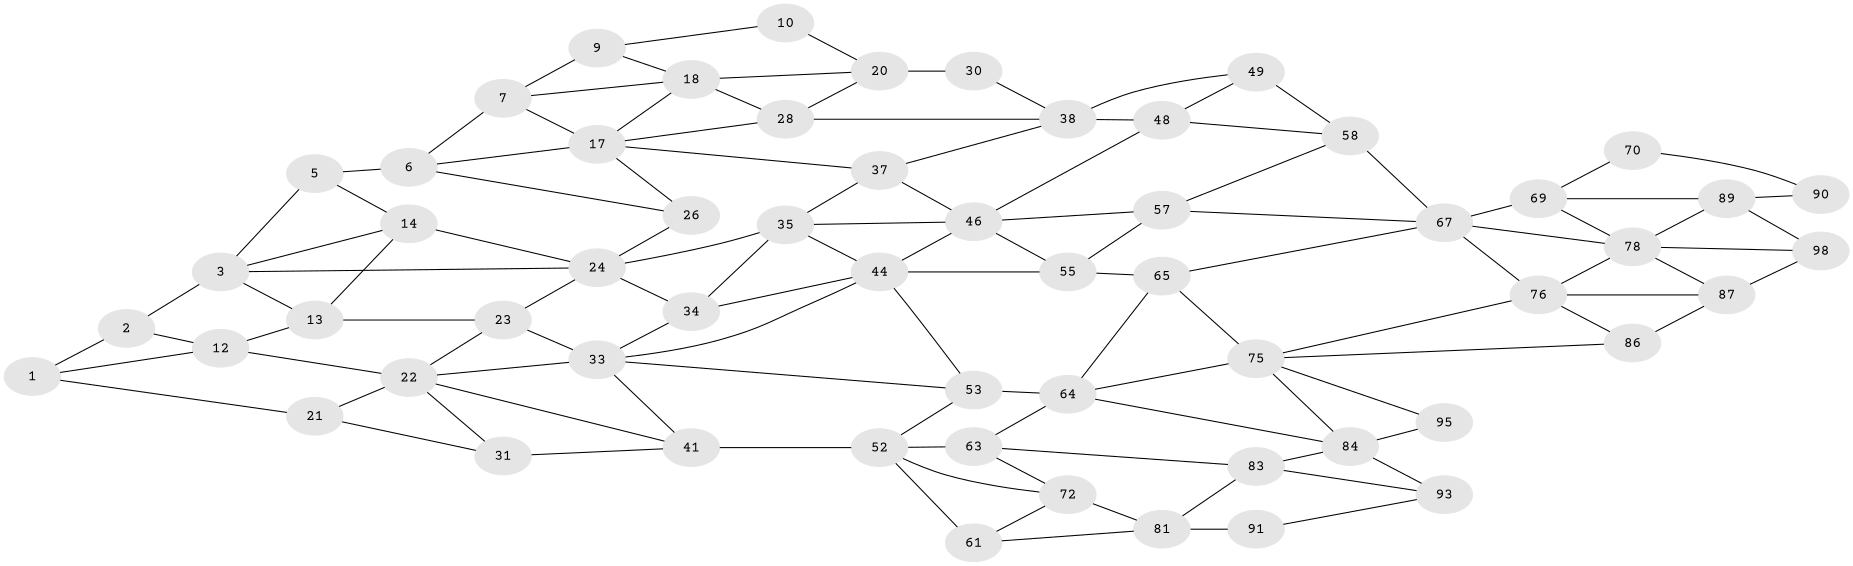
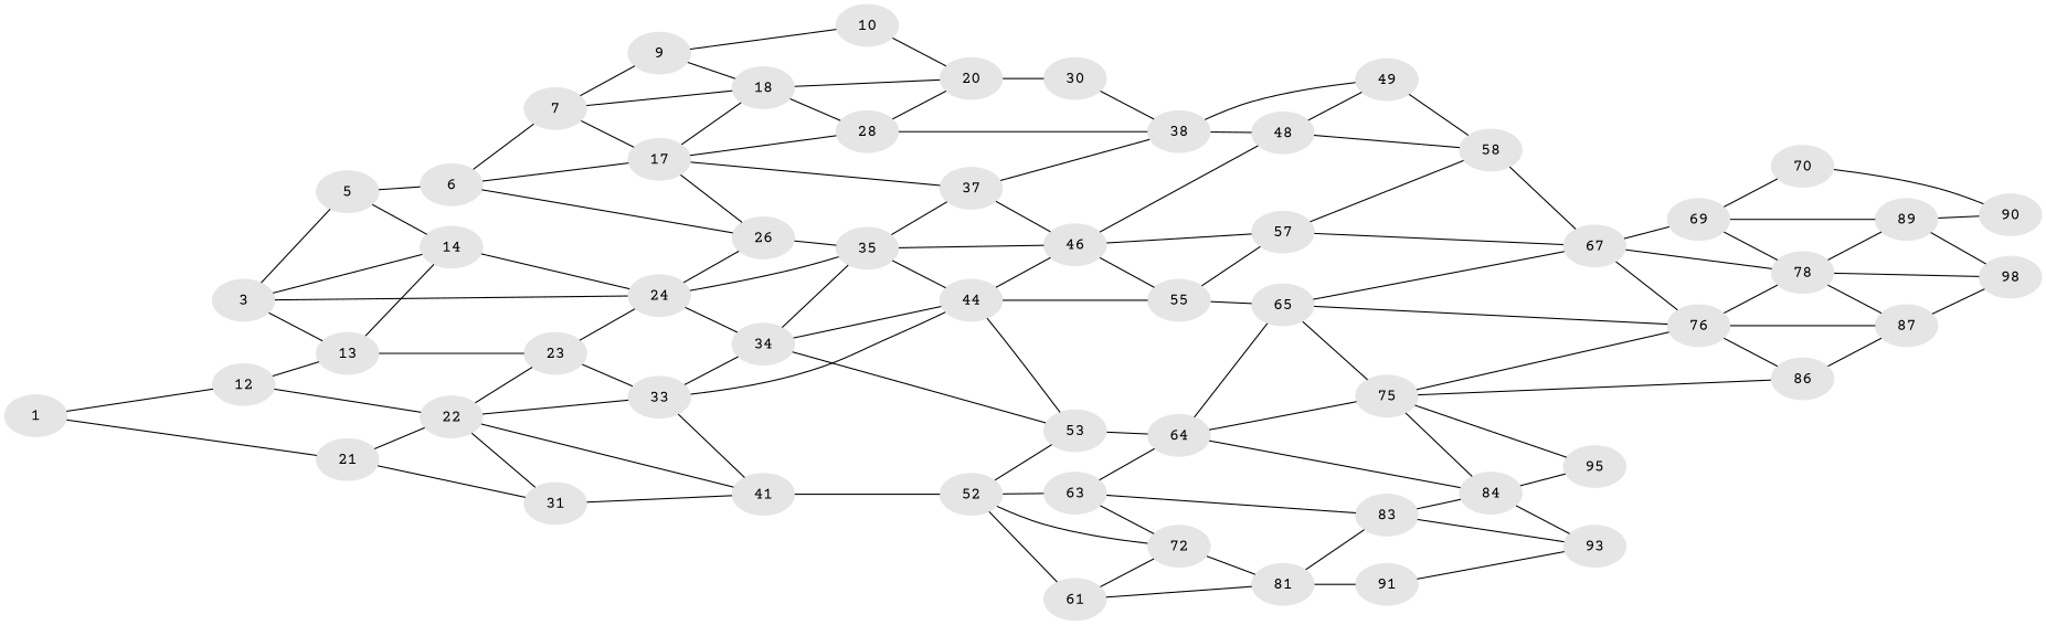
  graph {
    fontname="Courier Prime"
    rankdir=LR
    node [color=gray90 fontname="Courier Prime" style=filled]
    edge [fontname="Courier Prime"]
    1 [super="+11"]
-   2
    12
    21
    3 [super="+4"]
    13
    22 [super="+32"]
    31
    5 [super="+15"]
    14
    24 [super="+25"]
    6 [super="+16"]
    23
    7 [super="+8"]
    17 [super="+27"]
    26
    34
    35 [super="+36"]
    9
    18 [super="+19"]
    28 [super="+29"]
    37
    10
    20
    30 [super="+40"]
    33 [super="+43"]
    41 [super="+42"]
    38 [super="+39"]
    46 [super="+47"]
    44 [super="+45"]
    53 [super="+54"]
    52 [super="+62"]
    48
    49 [super="+59"]
    55 [super="+56"]
    64 [super="+74"]
    57
    58
    61 [super="+71"]
    63 [super="+73"]
    72
    65 [super="+66"]
    67 [super="+68"]
    69 [super="+79"]
    70 [super="+80"]
    78 [super="+88"]
    89 [super="+99"]
    90 [super="+100"]
    81 [super="+82"]
    83
    75 [super="+85"]
    84 [super="+94"]
    76 [super="+77"]
    91 [super="+92"]
    93
    86
    95
    87 [super="+97"]
    98
-   1 -- 2
    1 -- 12
    1 -- 21
-   2 -- 12
-   2 -- 3
    12 -- 13
    12 -- 22
    21 -- 22
    21 -- 31
    3 -- 13
    3 -- 5
    3 -- 14
    3 -- 24
    13 -- 14
    13 -- 23
    22 -- 31
    22 -- 23
    22 -- 33
    22 -- 41
    31 -- 41
    5 -- 14
    5 -- 6 [weight=2]
    14 -- 24
    24 -- 26
    24 -- 34
    24 -- 35
    6 -- 7
    6 -- 17
    6 -- 26
    23 -- 24
    23 -- 33
    7 -- 17
    7 -- 9
    7 -- 18
    17 -- 26
    17 -- 18
    17 -- 28
    17 -- 37
+   26 -- 35
    34 -- 35
    34 -- 44
    35 -- 37
    35 -- 46
    35 -- 44
    9 -- 18
    9 -- 10
    18 -- 28 [weight=2]
    18 -- 20
    28 -- 20
    28 -- 38 [weight=2]
    37 -- 38
    37 -- 46
    10 -- 20
    20 -- 30
    30 -- 38
    33 -- 34
    33 -- 41
    33 -- 44
-   33 -- 53
+   34 -- 53
    41 -- 52
    38 -- 48
    38 -- 49
    46 -- 48
    46 -- 55
    46 -- 57
    44 -- 46
    44 -- 53
    44 -- 55
    53 -- 64
    52 -- 53
    52 -- 61
    52 -- 63
    52 -- 72
    48 -- 49
    48 -- 58
    49 -- 58
    55 -- 57
    55 -- 65 [weight=2]
    64 -- 65
    64 -- 75
    64 -- 84
    57 -- 58
    57 -- 67
    58 -- 67
    61 -- 72
    61 -- 81
    63 -- 64 [weight=2]
    63 -- 72
    63 -- 83
    72 -- 81
    65 -- 67
    65 -- 75
+   65 -- 76
    67 -- 69
    67 -- 78
    67 -- 76
    69 -- 70 [weight=2]
    69 -- 78
    69 -- 89
    70 -- 90
    78 -- 89
    78 -- 87
    78 -- 98
    89 -- 90 [weight=2]
    89 -- 98
    81 -- 83
    81 -- 91 [weight=2]
    83 -- 84
    83 -- 93
    75 -- 84
    75 -- 76
    75 -- 86
    75 -- 95
    84 -- 93
    84 -- 95
    76 -- 78
    76 -- 86
    76 -- 87
    91 -- 93
    86 -- 87
    87 -- 98
  }
